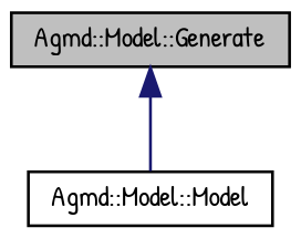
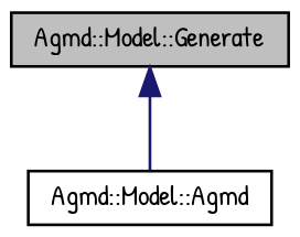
  digraph {
    rankdir=TB
    fontname="Patrick Hand"
    node [color=black fontname="Patrick Hand" fontsize=10 shape=record style=filled]
    n1 [fillcolor=grey75 fontcolor=black height=0.2 label="Agmd::Model::Generate" width=0.4]
-   n2 [fillcolor=white height=0.2 label="Agmd::Model::Model" width=0.4]
+   n2 [fillcolor=white height=0.2 label="Agmd::Model::Agmd" width=0.4]
    n1 -> n2 [color=midnightblue dir=back fontname="Patrick Hand" fontsize=10 labelfontname=Helvetica labelfontsize=10 style=solid]
  }
